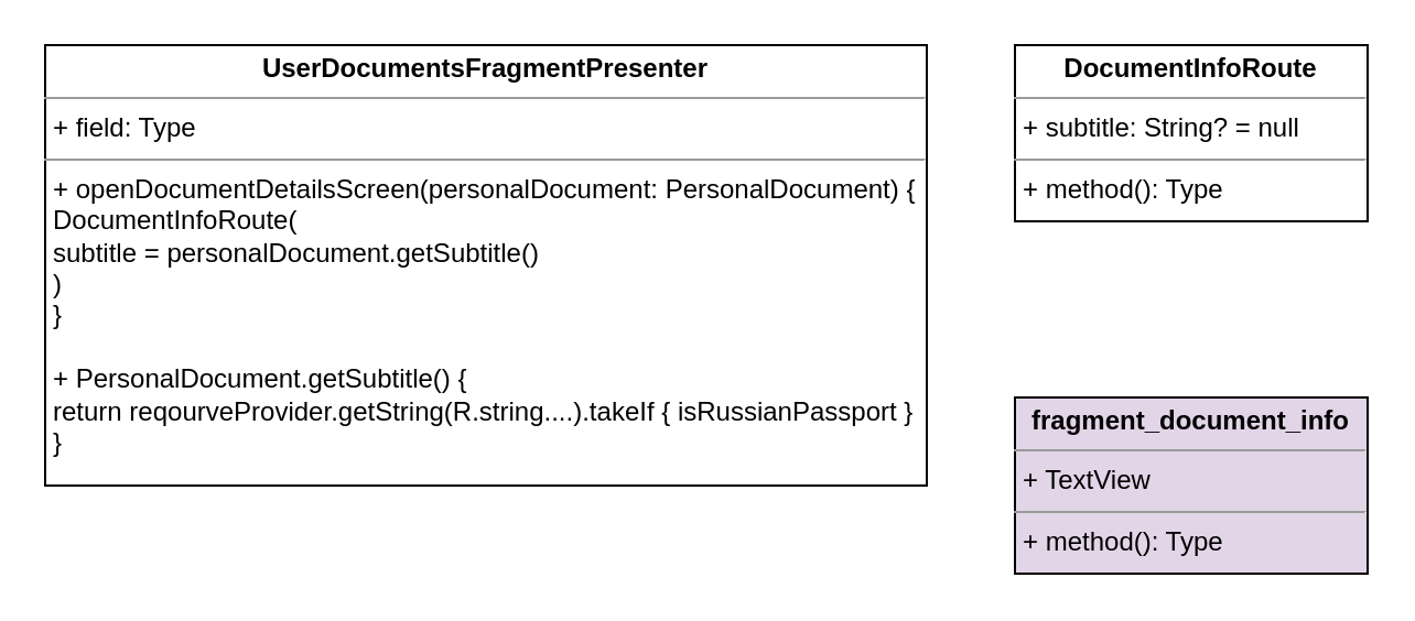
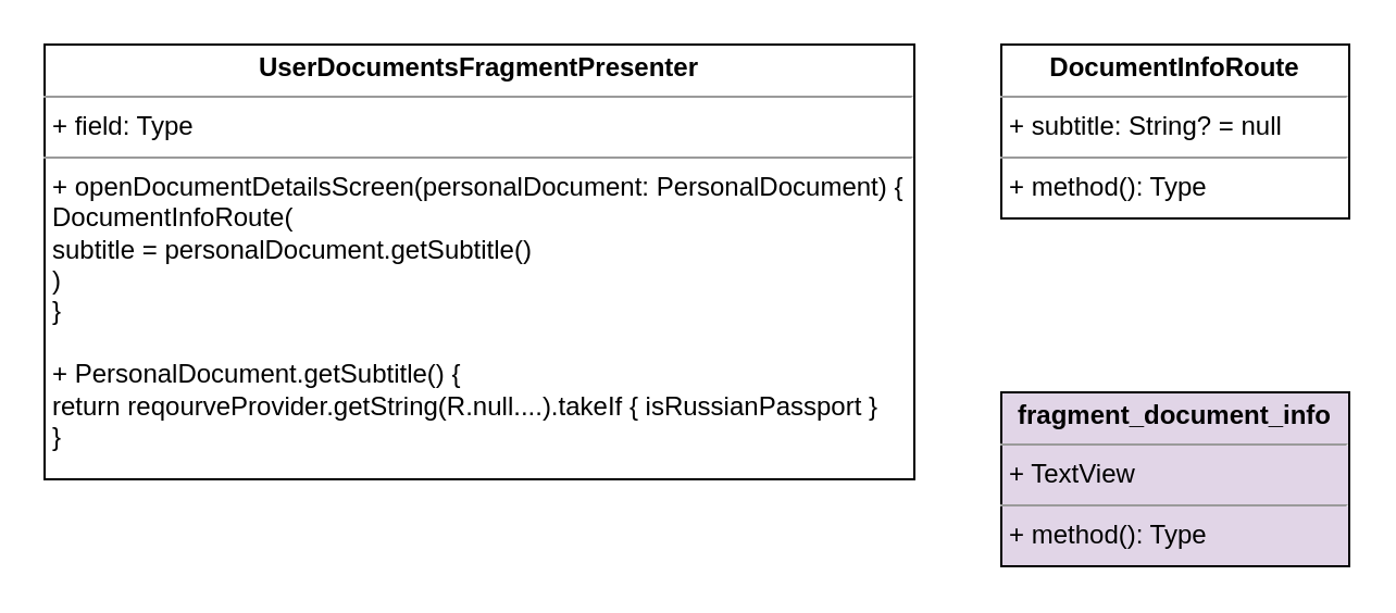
  <mxCell id="0" />
  <mxCell id="1" parent="0" />
  <mxCell id="2" value="&lt;p style=&quot;margin:0px;margin-top:4px;text-align:center;&quot;&gt;&lt;b&gt;DocumentInfoRoute&lt;/b&gt;&lt;/p&gt;&lt;hr size=&quot;1&quot;&gt;&lt;p style=&quot;margin:0px;margin-left:4px;&quot;&gt;+ subtitle: String? = null&lt;br&gt;&lt;/p&gt;&lt;hr size=&quot;1&quot;&gt;&lt;p style=&quot;margin:0px;margin-left:4px;&quot;&gt;+ method(): Type&lt;/p&gt;" style="verticalAlign=top;align=left;overflow=fill;fontSize=12;fontFamily=Helvetica;html=1;" vertex="1" parent="1"><mxGeometry x="460" y="20" width="160" height="80" as="geometry" /></mxCell>
- <mxCell id="3" value="&lt;p style=&quot;margin:0px;margin-top:4px;text-align:center;&quot;&gt;&lt;b&gt;UserDocumentsFragmentPresenter&lt;/b&gt;&lt;/p&gt;&lt;hr size=&quot;1&quot;&gt;&lt;p style=&quot;margin:0px;margin-left:4px;&quot;&gt;+ field: Type&lt;/p&gt;&lt;hr size=&quot;1&quot;&gt;&lt;p style=&quot;margin:0px;margin-left:4px;&quot;&gt;+ openDocumentDetailsScreen(personalDocument: PersonalDocument) {&lt;/p&gt;&lt;p style=&quot;margin:0px;margin-left:4px;&quot;&gt;DocumentInfoRoute(&lt;/p&gt;&lt;p style=&quot;margin:0px;margin-left:4px;&quot;&gt;subtitle = personalDocument.getSubtitle()&lt;/p&gt;&lt;p style=&quot;margin:0px;margin-left:4px;&quot;&gt;)&lt;br&gt;&lt;/p&gt;&lt;p style=&quot;margin:0px;margin-left:4px;&quot;&gt;}&lt;/p&gt;&lt;p style=&quot;margin:0px;margin-left:4px;&quot;&gt;&lt;br&gt;&lt;/p&gt;&lt;p style=&quot;margin:0px;margin-left:4px;&quot;&gt;+ PersonalDocument.getSubtitle() {&lt;/p&gt;&lt;p style=&quot;margin:0px;margin-left:4px;&quot;&gt;return reqourveProvider.getString(R.string....).takeIf { isRussianPassport }&lt;br&gt;&lt;/p&gt;&lt;p style=&quot;margin:0px;margin-left:4px;&quot;&gt;}&lt;br&gt;&lt;/p&gt;" style="verticalAlign=top;align=left;overflow=fill;fontSize=12;fontFamily=Helvetica;html=1;" vertex="1" parent="1"><mxGeometry x="20" y="20" width="400" height="200" as="geometry" /></mxCell>
+ <mxCell id="3" value="&lt;p style=&quot;margin:0px;margin-top:4px;text-align:center;&quot;&gt;&lt;b&gt;UserDocumentsFragmentPresenter&lt;/b&gt;&lt;/p&gt;&lt;hr size=&quot;1&quot;&gt;&lt;p style=&quot;margin:0px;margin-left:4px;&quot;&gt;+ field: Type&lt;/p&gt;&lt;hr size=&quot;1&quot;&gt;&lt;p style=&quot;margin:0px;margin-left:4px;&quot;&gt;+ openDocumentDetailsScreen(personalDocument: PersonalDocument) {&lt;/p&gt;&lt;p style=&quot;margin:0px;margin-left:4px;&quot;&gt;DocumentInfoRoute(&lt;/p&gt;&lt;p style=&quot;margin:0px;margin-left:4px;&quot;&gt;subtitle = personalDocument.getSubtitle()&lt;/p&gt;&lt;p style=&quot;margin:0px;margin-left:4px;&quot;&gt;)&lt;br&gt;&lt;/p&gt;&lt;p style=&quot;margin:0px;margin-left:4px;&quot;&gt;}&lt;/p&gt;&lt;p style=&quot;margin:0px;margin-left:4px;&quot;&gt;&lt;br&gt;&lt;/p&gt;&lt;p style=&quot;margin:0px;margin-left:4px;&quot;&gt;+ PersonalDocument.getSubtitle() {&lt;/p&gt;&lt;p style=&quot;margin:0px;margin-left:4px;&quot;&gt;return reqourveProvider.getString(R.null....).takeIf { isRussianPassport }&lt;br&gt;&lt;/p&gt;&lt;p style=&quot;margin:0px;margin-left:4px;&quot;&gt;}&lt;br&gt;&lt;/p&gt;" style="verticalAlign=top;align=left;overflow=fill;fontSize=12;fontFamily=Helvetica;html=1;" vertex="1" parent="1"><mxGeometry x="20" y="20" width="400" height="200" as="geometry" /></mxCell>
  <mxCell id="4" value="&lt;p style=&quot;margin:0px;margin-top:4px;text-align:center;&quot;&gt;&lt;b&gt;fragment_document_info&lt;/b&gt;&lt;/p&gt;&lt;hr size=&quot;1&quot;&gt;&lt;p style=&quot;margin:0px;margin-left:4px;&quot;&gt;+ TextView&lt;br&gt;&lt;/p&gt;&lt;hr size=&quot;1&quot;&gt;&lt;p style=&quot;margin:0px;margin-left:4px;&quot;&gt;+ method(): Type&lt;/p&gt;" style="verticalAlign=top;align=left;overflow=fill;fontSize=12;fontFamily=Helvetica;html=1;fillColor=#e1d5e7;" vertex="1" parent="1"><mxGeometry x="460" y="180" width="160" height="80" as="geometry" /></mxCell>
